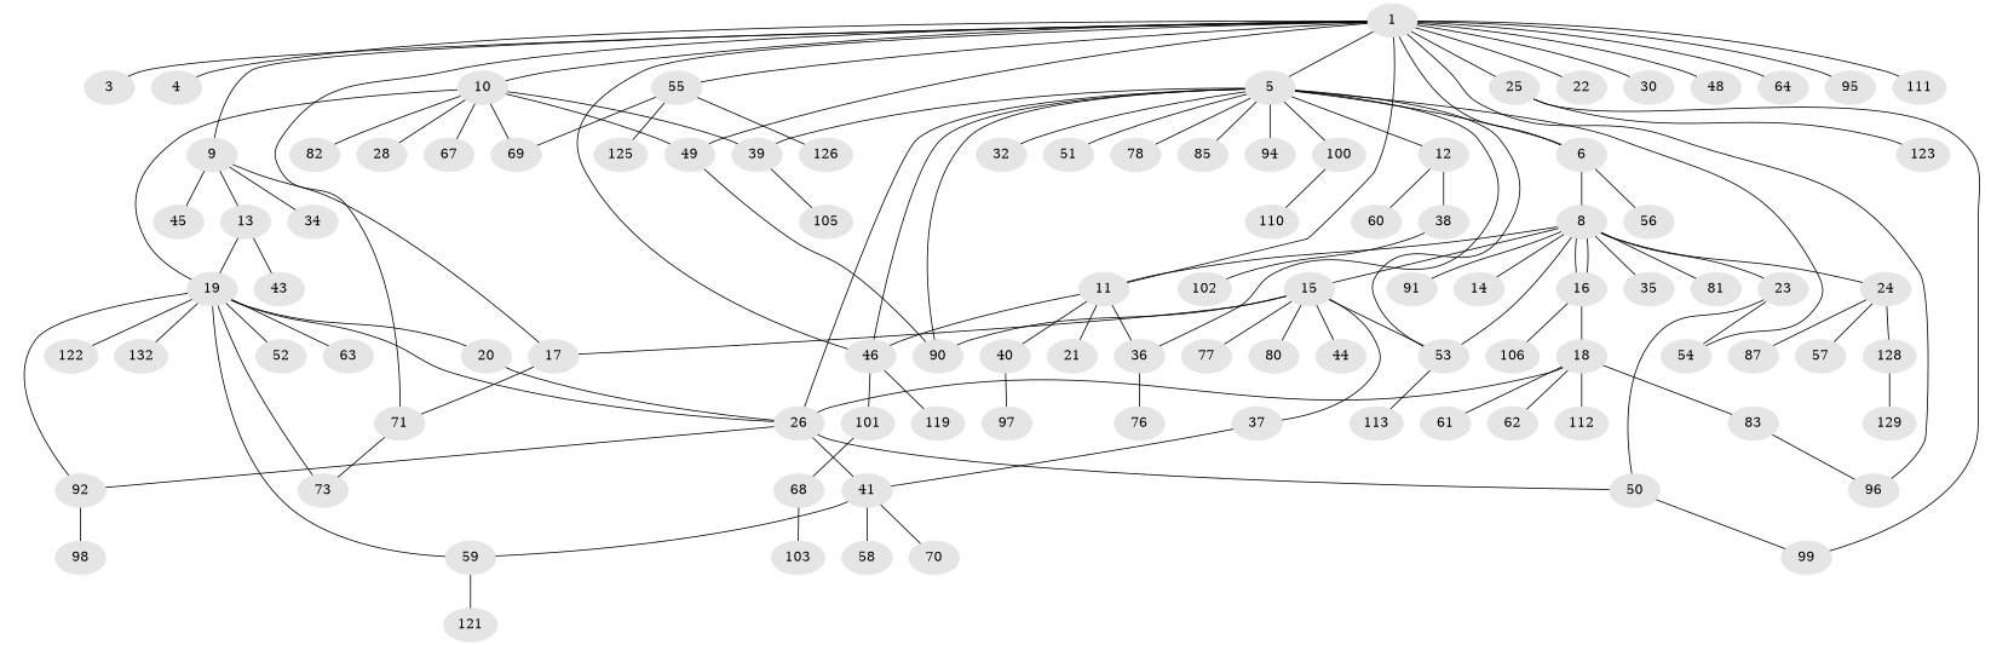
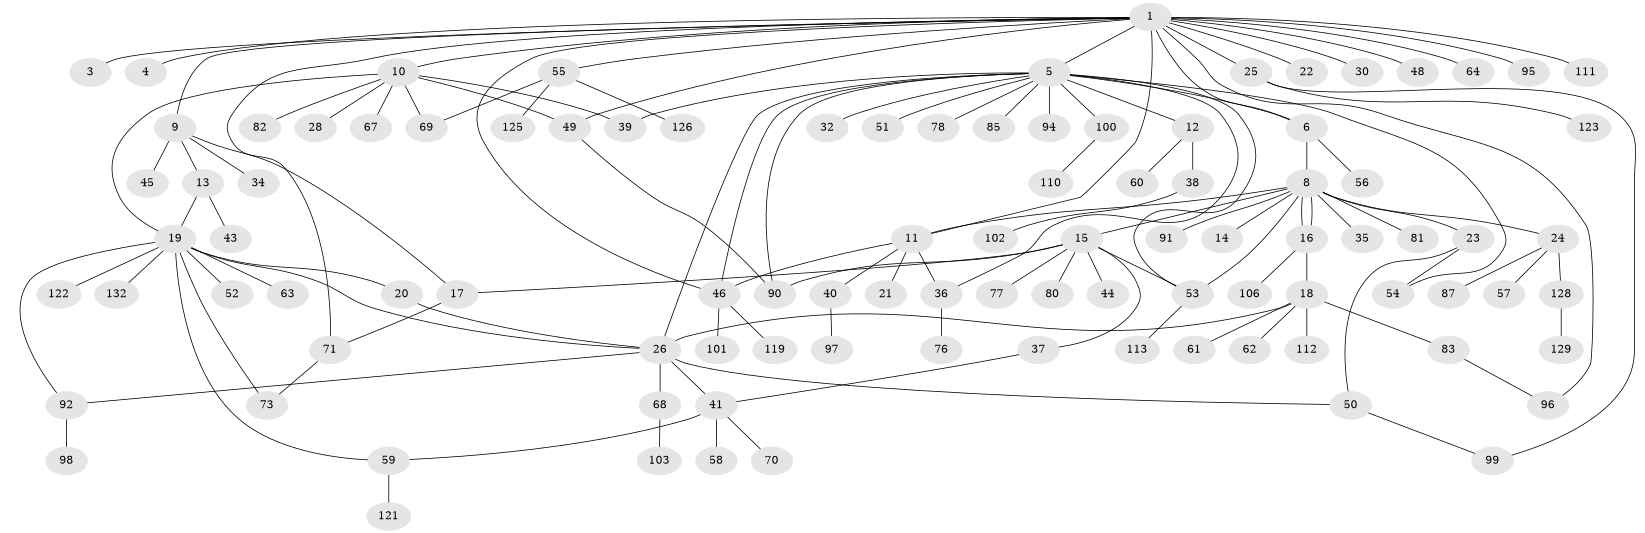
  graph {
    node [color=gray90 style=filled]
    1 [super="+2"]
    3
    4
    5 [super="+7"]
    6 [super="+104"]
    9 [super="+84"]
    10 [super="+27"]
    11 [super="+74"]
    22
    25 [super="+108"]
    30
    46 [super="+65"]
    48
    49 [super="+66"]
    55 [super="+72"]
    64
    71 [super="+120"]
    95 [super="+127"]
    96
    111
    12
    26 [super="+47"]
    32
    36 [super="+109"]
    39 [super="+42"]
    51
    53 [super="+107"]
    54
    78
    85
    90
    94
    100 [super="+124"]
    8 [super="+93"]
    56
    13 [super="+115"]
    17 [super="+114"]
    34
    45
    19 [super="+116"]
    28
    67
    69
    82
    21
    40
    99
    123
    101
    119
    125
    126
    73 [super="+75"]
    38
    60
    92 [super="+118"]
    50 [super="+79"]
    41 [super="+89"]
    68 [super="+130"]
    76
-   105
    113
    110
    14 [super="+131"]
    15 [super="+86"]
    16 [super="+29"]
    23 [super="+88"]
    24 [super="+33"]
    35
    81
    91
    37
    44
    77
    80
    18 [super="+31"]
    106
    57
    87
    128
    43
    20
    52
    59
    63
    122
    132
    97
    102
    61
    62
    83
    112
    121
    98
    129
    58
    70
    103
    1 -- 3
    1 -- 4
    1 -- 5
    1 -- 6
    1 -- 9
    1 -- 10
    1 -- 11
    1 -- 22
    1 -- 25
    1 -- 30
    1 -- 46
    1 -- 48
    1 -- 49
    1 -- 55
    1 -- 64
    1 -- 71
    1 -- 95
    1 -- 96
    1 -- 111
    5 -- 6
    5 -- 46
    5 -- 12
    5 -- 26
    5 -- 32
    5 -- 36
    5 -- 39
    5 -- 51
    5 -- 53
    5 -- 54
    5 -- 78
    5 -- 85
    5 -- 90
    5 -- 94
    5 -- 100 [weight=2]
    6 -- 8
    6 -- 56
    9 -- 13
    9 -- 17
    9 -- 34
    9 -- 45
    10 -- 49
    10 -- 39
    10 -- 19
    10 -- 28
    10 -- 67
    10 -- 69
    10 -- 82
    11 -- 46
    11 -- 36
    11 -- 21
    11 -- 40
    25 -- 99
    25 -- 123
    46 -- 101
    46 -- 119
    49 -- 90
    55 -- 69
    55 -- 125
    55 -- 126
    71 -- 73
    12 -- 38
    12 -- 60
    26 -- 92
    26 -- 50
    26 -- 41
-   101 -- 68
+   26 -- 68
    36 -- 76
-   39 -- 105
    53 -- 113
    100 -- 110
    8 -- 11
    8 -- 53
    8 -- 14
    8 -- 15
    8 -- 16
    8 -- 16
    8 -- 23 [weight=2]
    8 -- 24
    8 -- 35
    8 -- 81
    8 -- 91
    13 -- 19
    13 -- 43
    17 -- 71
    19 -- 26
    19 -- 73
    19 -- 92
    19 -- 20
    19 -- 52
    19 -- 59
    19 -- 63
    19 -- 122
    19 -- 132
    40 -- 97
    38 -- 102
    92 -- 98
    50 -- 99
    41 -- 59
    41 -- 58
    41 -- 70
    68 -- 103
    15 -- 53
    15 -- 90
    15 -- 17
    15 -- 37
    15 -- 44
    15 -- 77
    15 -- 80
    16 -- 18
    16 -- 106
    23 -- 54
    23 -- 50
    24 -- 57
    24 -- 87
    24 -- 128
    37 -- 41
    18 -- 26 [weight=2]
    18 -- 61
    18 -- 62
    18 -- 83
    18 -- 112
    128 -- 129
    20 -- 26
    59 -- 121
    83 -- 96
  }
